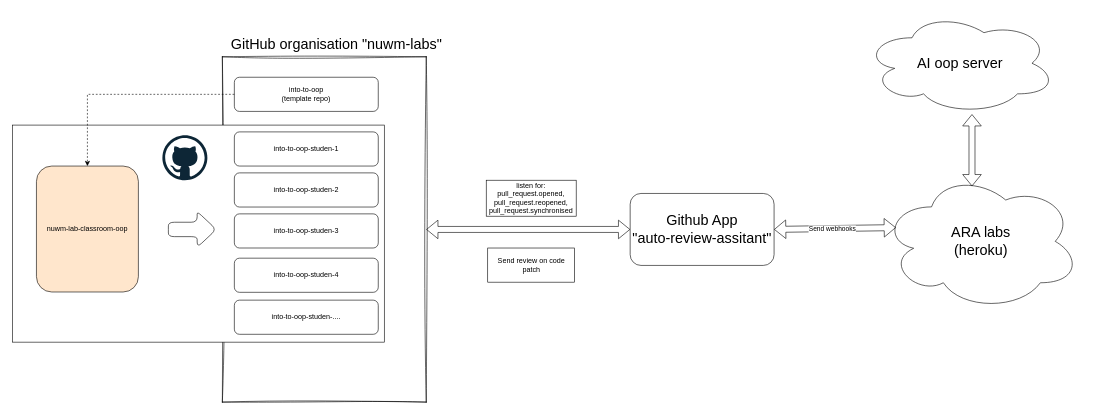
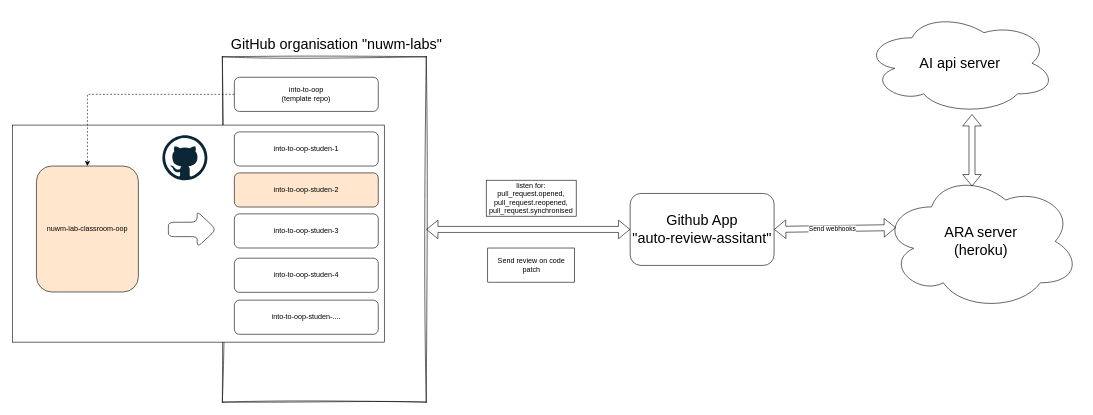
  <mxCell id="0" />
  <mxCell id="1" parent="0" />
  <mxCell id="2" value="" style="group;rotation=0;" vertex="1" connectable="0" parent="1"><mxGeometry x="370" y="60" width="650" height="610" as="geometry" /></mxCell>
  <mxCell id="3" value="" style="rounded=0;whiteSpace=wrap;html=1;glass=0;sketch=1;curveFitting=1;jiggle=2;" vertex="1" parent="2"><mxGeometry y="34.17" width="340" height="575.83" as="geometry" /></mxCell>
  <mxCell id="4" value="&lt;font style=&quot;font-size: 24px;&quot;&gt;GitHub organisation &quot;nuwm-labs&quot;&lt;/font&gt;" style="text;html=1;align=center;verticalAlign=middle;resizable=0;points=[];autosize=1;strokeColor=none;fillColor=none;" vertex="1" parent="2"><mxGeometry y="-5.83" width="380" height="40" as="geometry" /></mxCell>
  <mxCell id="5" value="into-to-oop&lt;br&gt;(template repo)" style="rounded=1;whiteSpace=wrap;html=1;" vertex="1" parent="2"><mxGeometry x="20" y="68.333" width="240" height="56.944" as="geometry" /></mxCell>
  <mxCell id="6" value="" style="rounded=0;whiteSpace=wrap;html=1;labelBackgroundColor=#FFFFFF;labelBorderColor=none;textOpacity=0;" vertex="1" parent="2"><mxGeometry x="-350" y="148.06" width="620" height="361.94" as="geometry" /></mxCell>
  <mxCell id="7" value="into-to-oop-studen-1" style="rounded=1;whiteSpace=wrap;html=1;" vertex="1" parent="2"><mxGeometry x="20" y="159.444" width="240" height="56.944" as="geometry" /></mxCell>
- <mxCell id="8" value="into-to-oop-studen-2" style="rounded=1;whiteSpace=wrap;html=1;" vertex="1" parent="2"><mxGeometry x="20" y="227.778" width="240" height="56.944" as="geometry" /></mxCell>
+ <mxCell id="8" value="into-to-oop-studen-2" style="rounded=1;whiteSpace=wrap;html=1;fillColor=#ffe6cc;" vertex="1" parent="2"><mxGeometry x="20" y="227.778" width="240" height="56.944" as="geometry" /></mxCell>
  <mxCell id="9" value="into-to-oop-studen-3" style="rounded=1;whiteSpace=wrap;html=1;" vertex="1" parent="2"><mxGeometry x="20" y="296.111" width="240" height="56.944" as="geometry" /></mxCell>
  <mxCell id="10" value="into-to-oop-studen-4" style="rounded=1;whiteSpace=wrap;html=1;" vertex="1" parent="2"><mxGeometry x="20" y="370.001" width="240" height="56.944" as="geometry" /></mxCell>
  <mxCell id="11" value="into-to-oop-studen-...." style="rounded=1;whiteSpace=wrap;html=1;" vertex="1" parent="2"><mxGeometry x="20" y="440.001" width="240" height="56.944" as="geometry" /></mxCell>
  <mxCell id="12" style="edgeStyle=orthogonalEdgeStyle;rounded=0;orthogonalLoop=1;jettySize=auto;html=1;exitX=0.5;exitY=1;exitDx=0;exitDy=0;" edge="1" parent="2" source="6" target="6"><mxGeometry relative="1" as="geometry" /></mxCell>
  <mxCell id="13" value="nuwm-lab-classroom-oop" style="rounded=1;whiteSpace=wrap;html=1;fillColor=#ffe6cc;" vertex="1" parent="2"><mxGeometry x="-310" y="216.39" width="170" height="210" as="geometry" /></mxCell>
  <mxCell id="14" value="" style="edgeStyle=orthogonalEdgeStyle;rounded=0;orthogonalLoop=1;jettySize=auto;html=1;dashed=1;" edge="1" parent="2" source="5" target="13"><mxGeometry relative="1" as="geometry"><mxPoint x="-110.0" y="206.386" as="targetPoint" /></mxGeometry></mxCell>
  <mxCell id="15" value="" style="shape=singleArrow;whiteSpace=wrap;html=1;arrowWidth=0.4;arrowSize=0.4;rounded=1;" vertex="1" parent="2"><mxGeometry x="-90" y="292.09" width="80" height="60" as="geometry" /></mxCell>
  <mxCell id="16" value="&lt;font style=&quot;font-size: 24px;&quot;&gt;Github App&lt;br&gt;&quot;auto-review-assitant&quot;&lt;/font&gt;" style="rounded=1;whiteSpace=wrap;html=1;" vertex="1" parent="2"><mxGeometry x="680" y="262.09" width="240" height="120" as="geometry" /></mxCell>
  <mxCell id="17" value="" style="shape=flexArrow;endArrow=classic;startArrow=classic;html=1;rounded=0;entryX=0;entryY=0.5;entryDx=0;entryDy=0;" edge="1" parent="2" source="3" target="16"><mxGeometry width="100" height="100" relative="1" as="geometry"><mxPoint x="345" y="327.78" as="sourcePoint" /><mxPoint x="445" y="227.78" as="targetPoint" /></mxGeometry></mxCell>
  <mxCell id="18" value="listen for:&lt;br&gt;pull_request.opened,&lt;br&gt;pull_request.reopened,&lt;br&gt;pull_request.synchronised" style="rounded=0;whiteSpace=wrap;html=1;" vertex="1" parent="2"><mxGeometry x="440" y="240" width="150" height="60" as="geometry" /></mxCell>
  <mxCell id="19" value="Send review on code patch" style="rounded=0;whiteSpace=wrap;html=1;" vertex="1" parent="2"><mxGeometry x="442.5" y="353.06" width="145" height="56.94" as="geometry" /></mxCell>
  <mxCell id="20" value="" style="dashed=0;outlineConnect=0;html=1;align=center;labelPosition=center;verticalLabelPosition=bottom;verticalAlign=top;shape=mxgraph.weblogos.github" vertex="1" parent="2"><mxGeometry x="-100" y="165" width="75" height="75" as="geometry" /></mxCell>
- <mxCell id="21" value="&lt;font style=&quot;font-size: 24px;&quot;&gt;ARA labs&lt;br&gt;(heroku)&lt;br&gt;&lt;/font&gt;" style="ellipse;shape=cloud;whiteSpace=wrap;html=1;" vertex="1" parent="1"><mxGeometry x="1470" y="287" width="330" height="230" as="geometry" /></mxCell>
+ <mxCell id="21" value="&lt;font style=&quot;font-size: 24px;&quot;&gt;ARA server&lt;br&gt;(heroku)&lt;br&gt;&lt;/font&gt;" style="ellipse;shape=cloud;whiteSpace=wrap;html=1;" vertex="1" parent="1"><mxGeometry x="1470" y="287" width="330" height="230" as="geometry" /></mxCell>
  <mxCell id="22" value="" style="shape=flexArrow;endArrow=classic;startArrow=classic;html=1;rounded=0;exitX=1;exitY=0.5;exitDx=0;exitDy=0;entryX=0.07;entryY=0.4;entryDx=0;entryDy=0;entryPerimeter=0;" edge="1" parent="1" source="16" target="21"><mxGeometry width="100" height="100" relative="1" as="geometry"><mxPoint x="1450" y="310" as="sourcePoint" /><mxPoint x="1550" y="210" as="targetPoint" /></mxGeometry></mxCell>
  <mxCell id="23" value="Send webhooks" style="edgeLabel;html=1;align=center;verticalAlign=middle;resizable=0;points=[];" vertex="1" connectable="0" parent="22"><mxGeometry x="-0.045" y="-1" relative="1" as="geometry"><mxPoint x="-1" as="offset" /></mxGeometry></mxCell>
  <mxCell id="24" value="" style="shape=flexArrow;endArrow=classic;startArrow=classic;html=1;rounded=0;" edge="1" parent="1"><mxGeometry width="100" height="100" relative="1" as="geometry"><mxPoint x="1620" y="310" as="sourcePoint" /><mxPoint x="1620" y="190" as="targetPoint" /></mxGeometry></mxCell>
- <mxCell id="25" value="&lt;font style=&quot;&quot;&gt;&lt;font style=&quot;font-size: 24px;&quot;&gt;AI oop server&lt;/font&gt;&lt;br&gt;&lt;/font&gt;" style="ellipse;shape=cloud;whiteSpace=wrap;html=1;" vertex="1" parent="1"><mxGeometry x="1440" y="20" width="320" height="170" as="geometry" /></mxCell>
+ <mxCell id="25" value="&lt;font style=&quot;&quot;&gt;&lt;font style=&quot;font-size: 24px;&quot;&gt;AI api server&lt;/font&gt;&lt;br&gt;&lt;/font&gt;" style="ellipse;shape=cloud;whiteSpace=wrap;html=1;" vertex="1" parent="1"><mxGeometry x="1440" y="20" width="320" height="170" as="geometry" /></mxCell>
  <mxCell id="26" value="" style="shape=image;html=1;verticalAlign=top;verticalLabelPosition=bottom;labelBackgroundColor=#ffffff;imageAspect=0;aspect=fixed;image=https://cdn0.iconfinder.com/data/icons/social-media-2183/512/social__media__social_media__github_-128.png" vertex="1" parent="1"><mxGeometry x="1120" y="190" width="128" height="128" as="geometry" /></mxCell>
